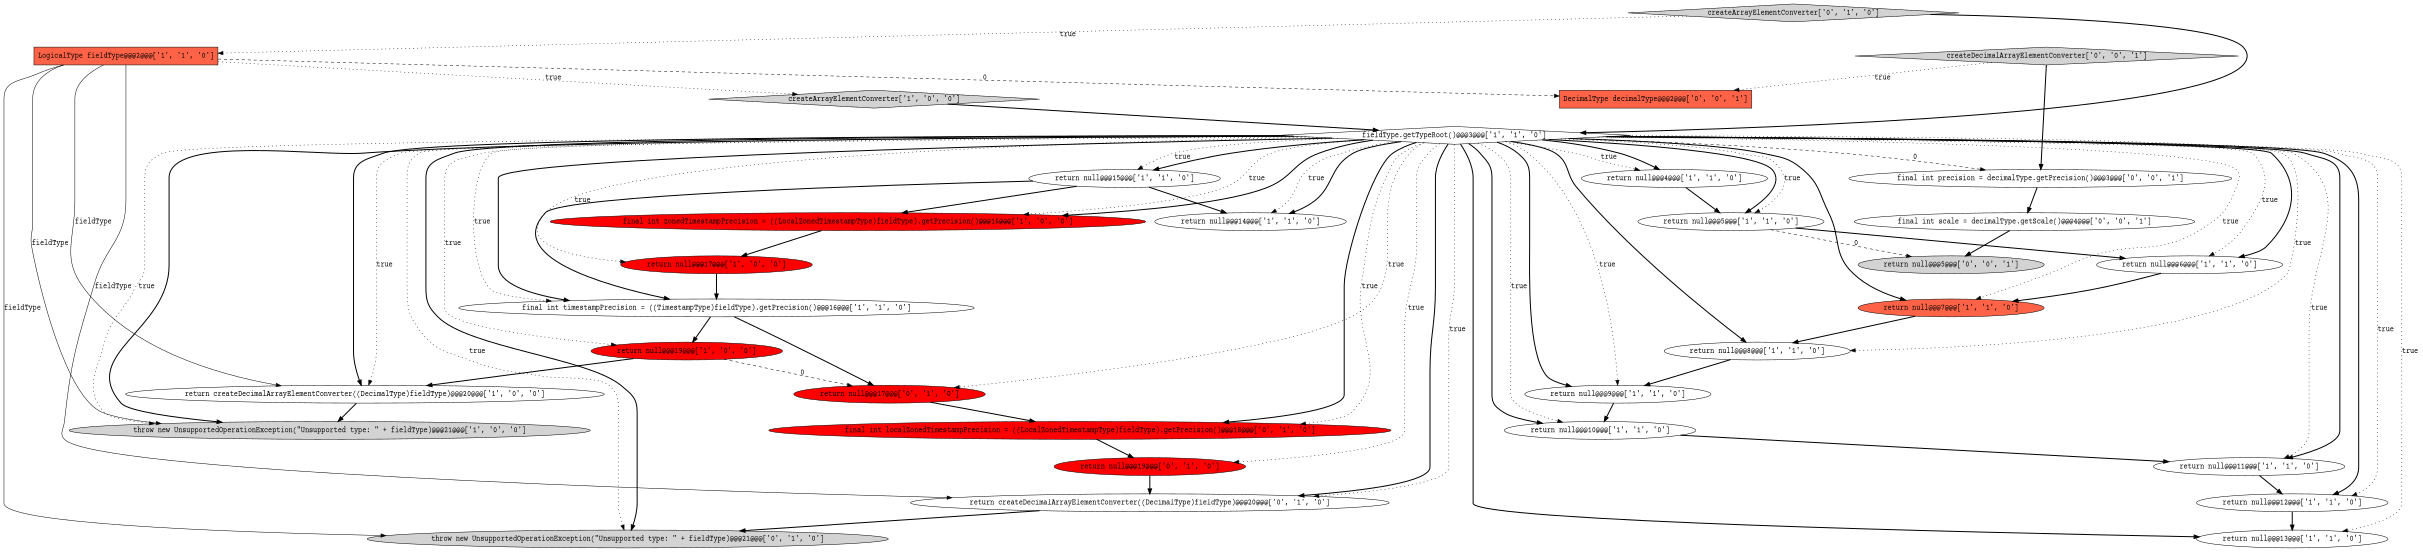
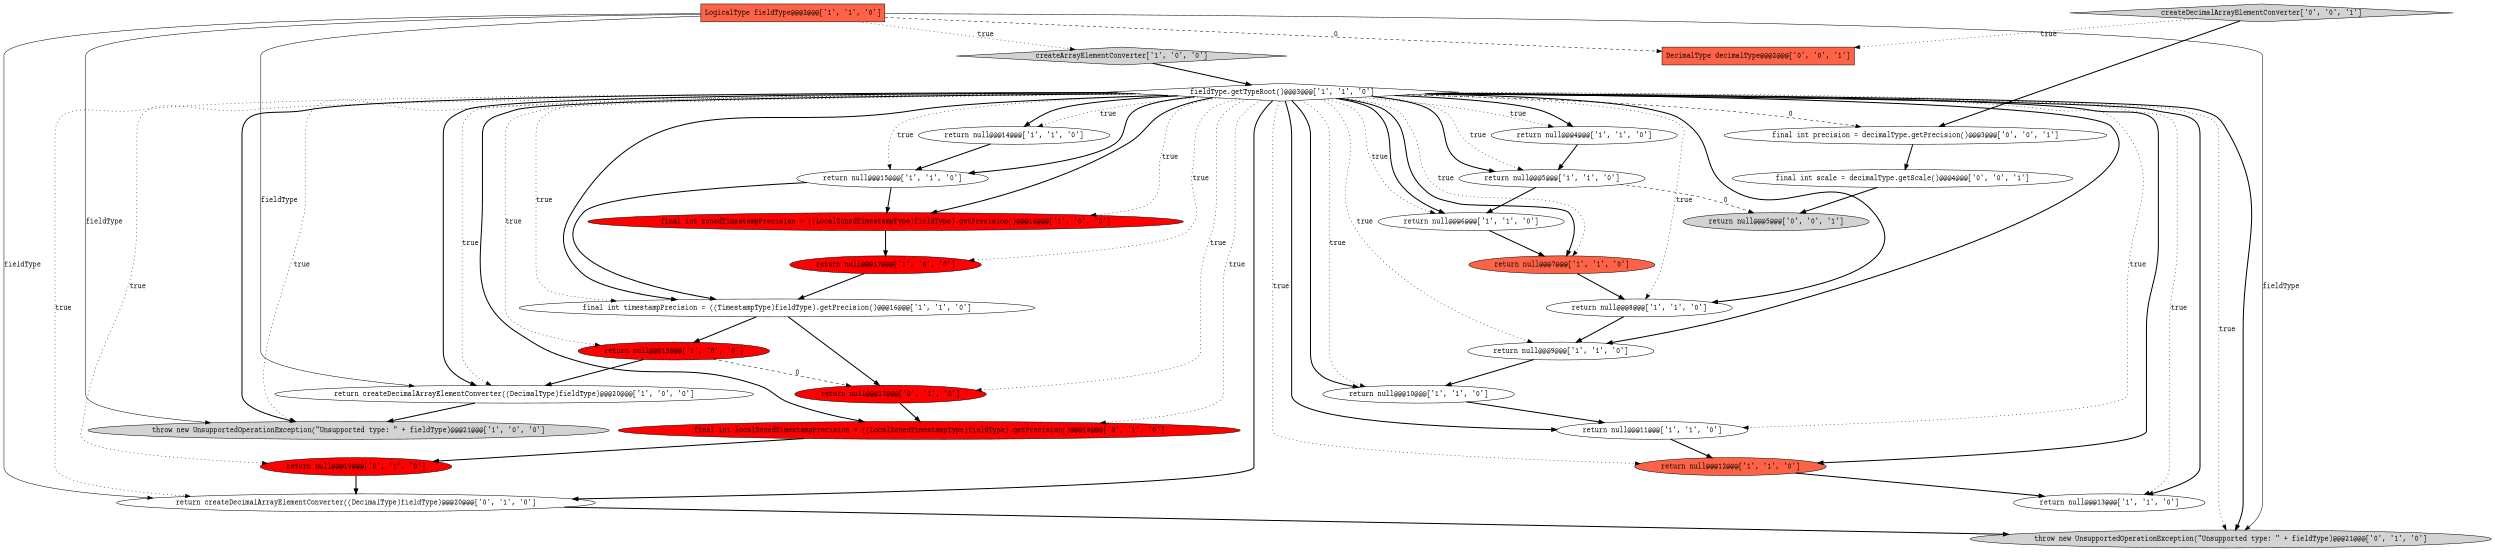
  digraph {
    fontname="Courier Prime"
    node [fillcolor=white fontname="Courier Prime" shape=ellipse style=filled]
    edge [fontname="Courier Prime" style=bold]
    n1 [label="return null@@@10@@@['1', '1', '0']"]
    n2 [label="return null@@@11@@@['1', '1', '0']"]
-   n3 [label="return null@@@12@@@['1', '1', '0']"]
+   n3 [fillcolor=tomato label="return null@@@12@@@['1', '1', '0']"]
    n4 [label="fieldType.getTypeRoot()@@@3@@@['1', '1', '0']" shape=diamond]
    n5 [label="return createDecimalArrayElementConverter((DecimalType)fieldType)@@@20@@@['1', '0', '0']"]
    n6 [label="return null@@@9@@@['1', '1', '0']"]
    n7 [label="final int precision = decimalType.getPrecision()@@@3@@@['0', '0', '1']"]
    n8 [fillcolor=lightgray label="throw new UnsupportedOperationException(\"Unsupported type: \" + fieldType)@@@21@@@['0', '1', '0']"]
    n9 [label="return null@@@6@@@['1', '1', '0']"]
    n10 [fillcolor=red label="return null@@@17@@@['1', '0', '0']"]
    n11 [fillcolor=red label="final int localZonedTimestampPrecision = ((LocalZonedTimestampType)fieldType).getPrecision()@@@18@@@['0', '1', '0']"]
    n12 [fillcolor=lightgray label="throw new UnsupportedOperationException(\"Unsupported type: \" + fieldType)@@@21@@@['1', '0', '0']"]
    n13 [label="return null@@@8@@@['1', '1', '0']"]
    n14 [fillcolor=red label="final int zonedTimestampPrecision = ((LocalZonedTimestampType)fieldType).getPrecision()@@@16@@@['1', '0', '0']"]
    n15 [fillcolor=red label="return null@@@19@@@['0', '1', '0']"]
    n16 [label="return null@@@14@@@['1', '1', '0']"]
    n17 [label="return null@@@5@@@['1', '1', '0']"]
    n18 [fillcolor=red label="return null@@@19@@@['1', '0', '0']"]
    n19 [fillcolor=tomato label="return null@@@7@@@['1', '1', '0']"]
    n20 [label="final int timestampPrecision = ((TimestampType)fieldType).getPrecision()@@@16@@@['1', '1', '0']"]
    n21 [label="return null@@@4@@@['1', '1', '0']"]
    n22 [fillcolor=red label="return null@@@17@@@['0', '1', '0']"]
    n23 [label="return createDecimalArrayElementConverter((DecimalType)fieldType)@@@20@@@['0', '1', '0']"]
    n24 [label="return null@@@13@@@['1', '1', '0']"]
    n25 [label="return null@@@15@@@['1', '1', '0']"]
    n26 [label="final int scale = decimalType.getScale()@@@4@@@['0', '0', '1']"]
    n27 [fillcolor=lightgray label="return null@@@5@@@['0', '0', '1']"]
    n28 [fillcolor=tomato label="LogicalType fieldType@@@2@@@['1', '1', '0']" shape=box]
    n29 [fillcolor=tomato label="DecimalType decimalType@@@2@@@['0', '0', '1']" shape=box]
    n30 [fillcolor=lightgray label="createArrayElementConverter['1', '0', '0']" shape=diamond]
-   n31 [fillcolor=lightgray label="createArrayElementConverter['0', '1', '0']" shape=diamond]
    n32 [fillcolor=lightgray label="createDecimalArrayElementConverter['0', '0', '1']" shape=diamond]
    n1 -> n2
    n2 -> n3
    n3 -> n24
    n4 -> n1
    n4 -> n1 [label=true style=dotted]
    n4 -> n2 [label=true style=dotted]
    n4 -> n2
    n4 -> n3
    n4 -> n3 [label=true style=dotted]
    n4 -> n5 [label=true style=dotted]
    n4 -> n5
    n4 -> n6
    n4 -> n6 [label=true style=dotted]
    n4 -> n7 [label=0 style=dashed]
    n4 -> n8 [label=true style=dotted]
    n4 -> n8
    n4 -> n9
    n4 -> n9 [label=true style=dotted]
    n4 -> n10 [label=true style=dotted]
    n4 -> n11 [label=true style=dotted]
    n4 -> n11
    n4 -> n12 [label=true style=dotted]
    n4 -> n12
    n4 -> n13 [label=true style=dotted]
    n4 -> n13
    n4 -> n14 [label=true style=dotted]
    n4 -> n14
    n4 -> n15 [label=true style=dotted]
    n4 -> n16
    n4 -> n16 [label=true style=dotted]
    n4 -> n17
    n4 -> n17 [label=true style=dotted]
    n4 -> n18 [label=true style=dotted]
    n4 -> n19
    n4 -> n19 [label=true style=dotted]
    n4 -> n20 [label=true style=dotted]
    n4 -> n20
    n4 -> n21
    n4 -> n21 [label=true style=dotted]
    n4 -> n22 [label=true style=dotted]
    n4 -> n23
    n4 -> n23 [label=true style=dotted]
    n4 -> n24 [label=true style=dotted]
    n4 -> n24
    n4 -> n25
    n4 -> n25 [label=true style=dotted]
    n5 -> n12
    n6 -> n1
    n7 -> n26
    n9 -> n19
    n10 -> n20
    n11 -> n15
    n13 -> n6
    n14 -> n10
    n15 -> n23
-   n25 -> n16
+   n16 -> n25
    n17 -> n9
    n17 -> n27 [label=0 style=dashed]
    n18 -> n5
    n18 -> n22 [label=0 style=dashed]
    n19 -> n13
    n20 -> n18
    n20 -> n22
    n21 -> n17
    n22 -> n11
    n23 -> n8
    n25 -> n14
    n25 -> n20
    n26 -> n27
    n28 -> n5 [label=fieldType style=solid]
    n28 -> n8 [label=fieldType style=solid]
    n28 -> n12 [label=fieldType style=solid]
    n28 -> n23 [label=fieldType style=solid]
    n28 -> n29 [label=0 style=dashed]
    n28 -> n30 [label=true style=dotted]
    n30 -> n4
-   n31 -> n4
-   n31 -> n28 [label=true style=dotted]
    n32 -> n7
    n32 -> n29 [label=true style=dotted]
  }
